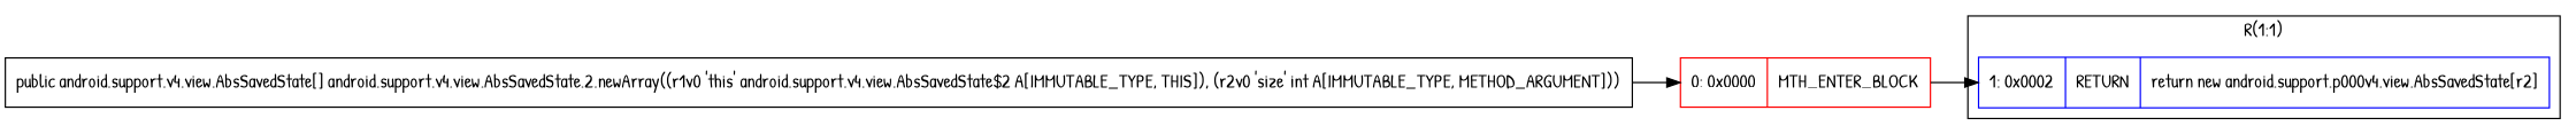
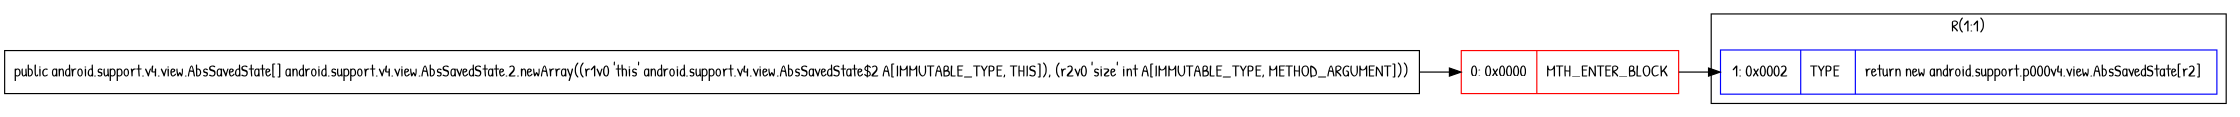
  digraph {
    rankdir=LR
    fontname="Patrick Hand"
    node [shape=record fontname="Patrick Hand"]
    edge [fontname="Patrick Hand"]
-   n1 [color=blue label="{1\:\ 0x0002|RETURN\l|return new android.support.p000v4.view.AbsSavedState[r2]\l}"]
+   n1 [color=blue label="{1\:\ 0x0002|TYPE\l|return new android.support.p000v4.view.AbsSavedState[r2]\l}"]
    n2 [color=red label="{0\:\ 0x0000|MTH_ENTER_BLOCK\l}"]
    n3 [label="{public android.support.v4.view.AbsSavedState[] android.support.v4.view.AbsSavedState.2.newArray((r1v0 'this' android.support.v4.view.AbsSavedState$2 A[IMMUTABLE_TYPE, THIS]), (r2v0 'size' int A[IMMUTABLE_TYPE, METHOD_ARGUMENT])) }"]
    subgraph cluster_1 {
      label="R(1:1)"
      n1
    }
    n2 -> n1
    n3 -> n2
  }
